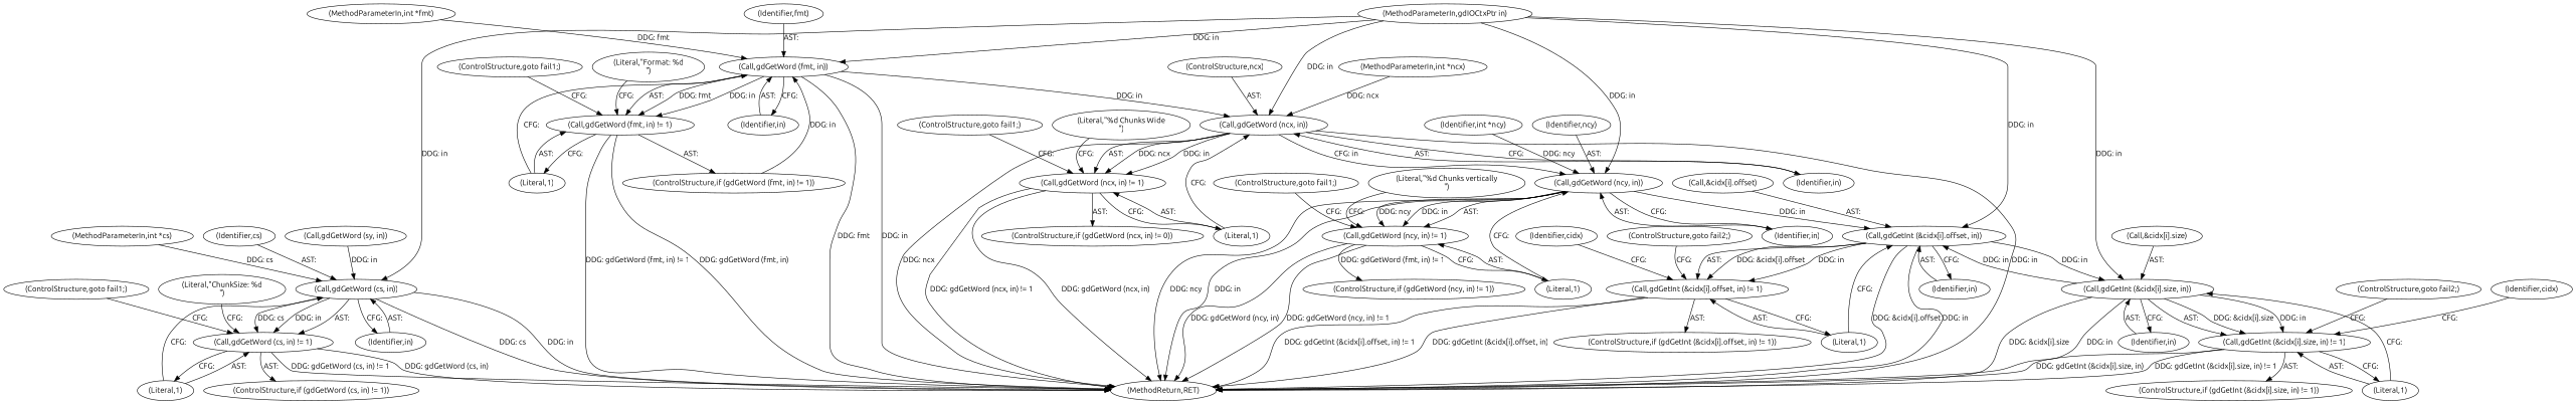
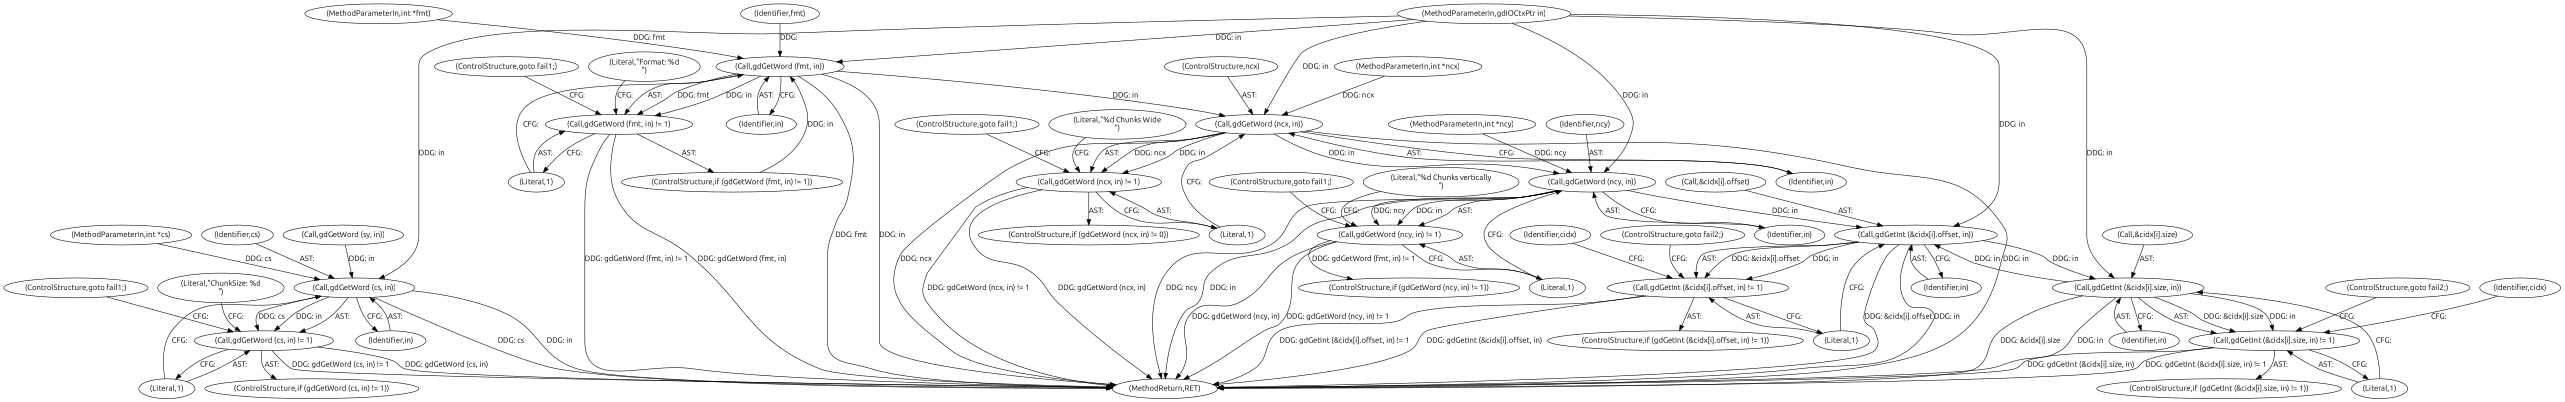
  digraph {
    fontname=Ubuntu
    node [fontname=Ubuntu]
    edge [fontname=Ubuntu]
    n1 [label="(MethodParameterIn,int *cs)"]
    n2 [label="(Call,gdGetWord (cs, in))"]
    n3 [label="(MethodReturn,RET)"]
    n4 [label="(Call,gdGetWord (cs, in) != 1)"]
    n5 [label="(Identifier,in)"]
    n6 [label="(Literal,1)"]
    n7 [label="(ControlStructure,if (gdGetWord (cs, in) != 1))"]
    n8 [label="(Call,gdGetWord (fmt, in))"]
    n9 [label="(Call,gdGetWord (fmt, in) != 1)"]
    n10 [label="(Call,gdGetWord (ncx, in))"]
    n11 [label="(Identifier,in)"]
    n12 [label="(ControlStructure,if (gdGetWord (fmt, in) != 1))"]
    n13 [label="(Literal,1)"]
    n14 [label="(Call,gdGetWord (ncx, in) != 1)"]
    n15 [label="(Call,gdGetWord (ncy, in))"]
    n16 [label="(Identifier,in)"]
    n17 [label="(ControlStructure,if (gdGetWord (ncx, in) != 0))"]
    n18 [label="(Literal,1)"]
    n19 [label="(Call,gdGetWord (ncy, in) != 1)"]
    n20 [label="(Call,gdGetInt (&cidx[i].offset, in))"]
    n21 [label="(Identifier,in)"]
    n22 [label="(Literal,1)"]
    n23 [label="(ControlStructure,if (gdGetWord (ncy, in) != 1))"]
    n24 [label="(Call,gdGetInt (&cidx[i].offset, in) != 1)"]
    n25 [label="(Call,gdGetInt (&cidx[i].size, in))"]
    n26 [label="(Identifier,in)"]
    n27 [label="(Literal,1)"]
    n28 [label="(ControlStructure,if (gdGetInt (&cidx[i].offset, in) != 1))"]
    n29 [label="(Call,gdGetInt (&cidx[i].size, in) != 1)"]
    n30 [label="(Identifier,in)"]
    n31 [label="(Literal,1)"]
    n32 [label="(ControlStructure,if (gdGetInt (&cidx[i].size, in) != 1))"]
    n33 [label="(ControlStructure,goto fail1;)"]
    n34 [label="(Literal,\"%d Chunks vertically\n\")"]
    n35 [label="(ControlStructure,goto fail1;)"]
    n36 [label="(Call,&cidx[i].offset)"]
    n37 [label="(Identifier,cidx)"]
    n38 [label="(MethodParameterIn,int *ncx)"]
    n39 [label="(Literal,\"ChunkSize: %d\n\")"]
    n40 [label="(ControlStructure,goto fail1;)"]
    n41 [label="(MethodParameterIn,int *fmt)"]
    n42 [label="(Identifier,cs)"]
    n43 [label="(ControlStructure,goto fail2;)"]
-   n44 [label="(Identifier,int *ncy)"]
+   n44 [label="(MethodParameterIn,int *ncy)"]
    n45 [label="(ControlStructure,goto fail1;)"]
    n46 [label="(Call,&cidx[i].size)"]
    n47 [label="(ControlStructure,goto fail2;)"]
    n48 [label="(Call,gdGetWord (sy, in))"]
    n49 [label="(Literal,\"Format: %d\n\")"]
    n50 [label="(Identifier,fmt)"]
    n51 [label="(Identifier,ncy)"]
    n52 [label="(MethodParameterIn,gdIOCtxPtr in)"]
    n53 [label="(ControlStructure,ncx)"]
    n54 [label="(Identifier,cidx)"]
    n55 [label="(Literal,\"%d Chunks Wide\n\")"]
    n1 -> n2 [label="DDG: cs"]
    n2 -> n3 [label="DDG: in"]
    n2 -> n3 [label="DDG: cs"]
    n2 -> n4 [label="AST: "]
    n2 -> n4 [label="DDG: cs"]
    n2 -> n4 [label="DDG: in"]
    n2 -> n5 [label="CFG: "]
    n4 -> n3 [label="DDG: gdGetWord (cs, in)"]
    n4 -> n3 [label="DDG: gdGetWord (cs, in) != 1"]
    n4 -> n6 [label="CFG: "]
    n4 -> n7 [label="AST: "]
    n5 -> n2 [label="AST: "]
    n6 -> n2 [label="CFG: "]
    n6 -> n4 [label="AST: "]
    n8 -> n3 [label="DDG: fmt"]
    n8 -> n3 [label="DDG: in"]
    n8 -> n9 [label="AST: "]
    n8 -> n9 [label="DDG: fmt"]
    n8 -> n9 [label="DDG: in"]
    n8 -> n10 [label="DDG: in"]
    n8 -> n11 [label="CFG: "]
    n9 -> n3 [label="DDG: gdGetWord (fmt, in) != 1"]
    n9 -> n3 [label="DDG: gdGetWord (fmt, in)"]
    n9 -> n12 [label="AST: "]
    n9 -> n13 [label="CFG: "]
    n10 -> n3 [label="DDG: in"]
    n10 -> n3 [label="DDG: ncx"]
    n10 -> n14 [label="AST: "]
    n10 -> n14 [label="DDG: ncx"]
    n10 -> n14 [label="DDG: in"]
-   n10 -> n15 [label="CFG: in"]
+   n10 -> n15 [label="DDG: in"]
    n10 -> n16 [label="CFG: "]
    n11 -> n8 [label="AST: "]
    n12 -> n8 [label="DDG: in"]
    n13 -> n8 [label="CFG: "]
    n13 -> n9 [label="AST: "]
    n14 -> n3 [label="DDG: gdGetWord (ncx, in)"]
    n14 -> n3 [label="DDG: gdGetWord (ncx, in) != 1"]
    n14 -> n17 [label="AST: "]
    n14 -> n18 [label="CFG: "]
    n15 -> n3 [label="DDG: ncy"]
    n15 -> n3 [label="DDG: in"]
    n15 -> n19 [label="AST: "]
    n15 -> n19 [label="DDG: ncy"]
    n15 -> n19 [label="DDG: in"]
    n15 -> n20 [label="DDG: in"]
    n15 -> n21 [label="CFG: "]
    n16 -> n10 [label="AST: "]
    n18 -> n10 [label="CFG: "]
    n18 -> n14 [label="AST: "]
    n19 -> n3 [label="DDG: gdGetWord (ncy, in) != 1"]
    n19 -> n3 [label="DDG: gdGetWord (ncy, in)"]
    n19 -> n22 [label="CFG: "]
    n19 -> n23 [label="DDG: gdGetWord (fmt, in) != 1"]
    n20 -> n3 [label="DDG: &cidx[i].offset"]
    n20 -> n3 [label="DDG: in"]
    n20 -> n24 [label="AST: "]
    n20 -> n24 [label="DDG: &cidx[i].offset"]
    n20 -> n24 [label="DDG: in"]
    n20 -> n25 [label="DDG: in"]
    n20 -> n26 [label="CFG: "]
    n21 -> n15 [label="AST: "]
    n22 -> n15 [label="CFG: "]
    n22 -> n19 [label="AST: "]
    n24 -> n3 [label="DDG: gdGetInt (&cidx[i].offset, in) != 1"]
    n24 -> n3 [label="DDG: gdGetInt (&cidx[i].offset, in)"]
    n24 -> n27 [label="CFG: "]
    n24 -> n28 [label="AST: "]
    n25 -> n3 [label="DDG: &cidx[i].size"]
    n25 -> n3 [label="DDG: in"]
    n25 -> n20 [label="DDG: in"]
    n25 -> n29 [label="AST: "]
    n25 -> n29 [label="DDG: &cidx[i].size"]
    n25 -> n29 [label="DDG: in"]
    n25 -> n30 [label="CFG: "]
    n26 -> n20 [label="AST: "]
    n27 -> n20 [label="CFG: "]
    n27 -> n24 [label="AST: "]
    n29 -> n3 [label="DDG: gdGetInt (&cidx[i].size, in)"]
    n29 -> n3 [label="DDG: gdGetInt (&cidx[i].size, in) != 1"]
    n29 -> n31 [label="CFG: "]
    n29 -> n32 [label="AST: "]
    n30 -> n25 [label="AST: "]
    n31 -> n25 [label="CFG: "]
    n31 -> n29 [label="AST: "]
    n33 -> n14 [label="CFG: "]
    n34 -> n19 [label="CFG: "]
    n35 -> n4 [label="CFG: "]
    n36 -> n20 [label="AST: "]
    n37 -> n29 [label="CFG: "]
    n38 -> n10 [label="DDG: ncx"]
    n39 -> n4 [label="CFG: "]
    n40 -> n19 [label="CFG: "]
    n41 -> n8 [label="DDG: fmt"]
    n42 -> n2 [label="AST: "]
    n43 -> n29 [label="CFG: "]
    n44 -> n15 [label="DDG: ncy"]
    n45 -> n9 [label="CFG: "]
    n46 -> n25 [label="AST: "]
    n47 -> n24 [label="CFG: "]
    n48 -> n2 [label="DDG: in"]
    n49 -> n9 [label="CFG: "]
-   n50 -> n8 [label="AST: "]
+   n50 -> n8 [label="DDG: "]
    n51 -> n15 [label="AST: "]
    n52 -> n2 [label="DDG: in"]
    n52 -> n8 [label="DDG: in"]
    n52 -> n10 [label="DDG: in"]
    n52 -> n15 [label="DDG: in"]
    n52 -> n20 [label="DDG: in"]
    n52 -> n25 [label="DDG: in"]
    n53 -> n10 [label="AST: "]
    n54 -> n24 [label="CFG: "]
    n55 -> n14 [label="CFG: "]
  }
